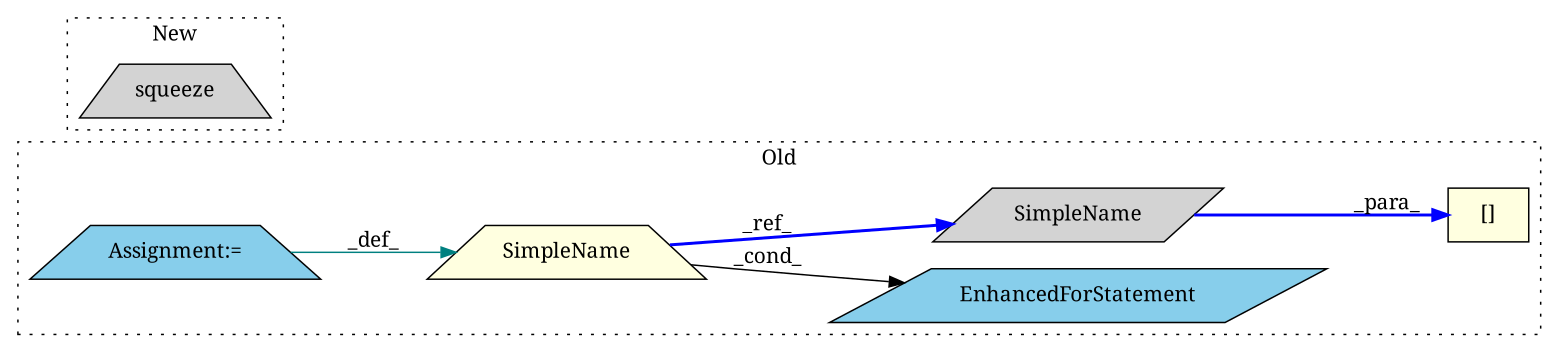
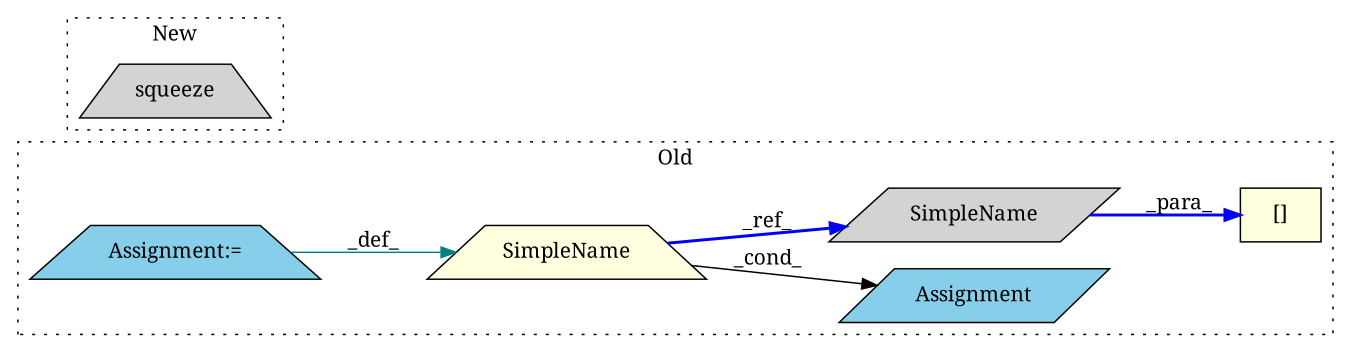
  digraph {
    fontname="Noto Serif"
    rankdir=LR
    node [a=42 fillcolor=skyblue fontname="Noto Serif" l="53,2" s="9156,9241" shape=trapezium style=filled]
    edge [color=blue fontname="Noto Serif" style=solid]
    n1 [a=7 label="Assignment:="]
-   n2 [a=70 label=EnhancedForStatement shape=parallelogram]
+   n2 [a=70 label=Assignment shape=parallelogram]
    n3 [a=2 fillcolor=lightyellow l="20,1" label="[]" s="9263,9284" shape=box]
    n4 [fillcolor=lightyellow l=1 label=SimpleName s=9213]
    n5 [fillcolor=lightgrey l=1 label=SimpleName s=9283 shape=parallelogram]
    n6 [a=32 fillcolor=lightgrey l=9 label=squeeze s=9068]
    subgraph cluster_1 {
      label=Old
      style=dotted
      n1
      n2
      n3
      n4
      n5
    }
    subgraph cluster_2 {
      label=New
      style=dotted
      n6
    }
    n1 -> n4 [color=teal label=_def_]
    n4 -> n2 [color=black label=_cond_]
    n4 -> n5 [label=_ref_ style=bold]
    n5 -> n3 [label=_para_ style=bold]
  }
